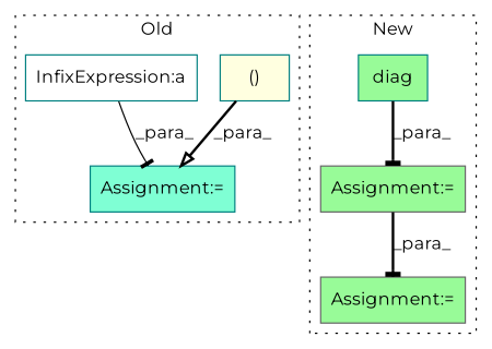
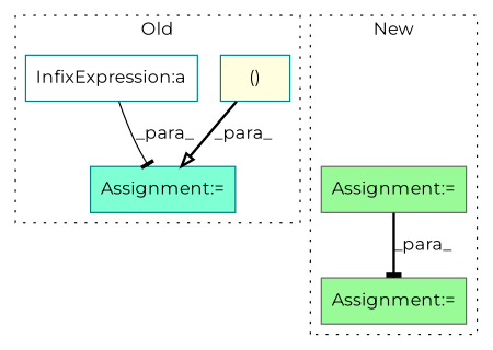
  digraph {
    fontname=Montserrat
    node [a=7 l=1 shape=box style=filled fillcolor=palegreen color=teal fontname=Montserrat]
    edge [style=bold arrowhead=tee fontname=Montserrat]
    n1 [a=106 l=33 label="()" s=4483 fillcolor=lightyellow]
    n2 [label="Assignment:=" s=4441 fillcolor=aquamarine]
    n3 [a=27 l=3 label="InfixExpression:a" s=4322 fillcolor=white]
-   n4 [a=32 l="5,1" label=diag s="4105,4133"]
    n5 [label="Assignment:=" s=4141 color=gray40]
    n6 [label="Assignment:=" s=4238 color=gray40]
    subgraph cluster_1 {
      label=Old
      style=dotted
      n1
      n2
      n3
    }
    subgraph cluster_2 {
      label=New
      style=dotted
-     n4
      n5
      n6
    }
    n1 -> n2 [label=_para_ arrowhead=onormal]
    n3 -> n2 [label=_para_ style=solid]
-   n4 -> n5 [label=_para_]
    n5 -> n6 [label=_para_]
  }
